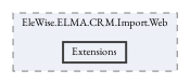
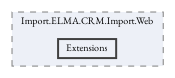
  digraph {
    compound=true
    fontname="EB Garamond"
    n1 [color=grey25 fillcolor="#edf0f7" fontname="EB Garamond" fontsize=10 height=0.2 label=Extensions shape=box style="filled,bold" width=0.4]
    subgraph cluster_1 {
      bgcolor="#edf0f7"
      fontsize=10
-     label="EleWise.ELMA.CRM.Import.Web"
+     label="Import.ELMA.CRM.Import.Web"
      pencolor=grey50
      style="filled,dashed"
      n1
    }
  }
